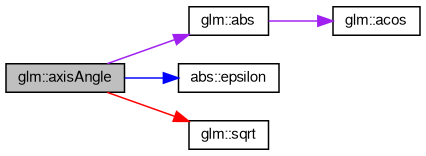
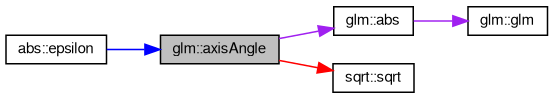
  digraph {
    rankdir=LR
    node [color=black fontname=FreeSans fontsize=10 shape=record]
    edge [color=purple fontname=FreeSans fontsize=10 labelfontname=FreeSans labelfontsize=10 style=solid]
    n1 [fillcolor=grey75 fontcolor=black height=0.2 label="glm::axisAngle" style=filled width=0.4]
    n2 [height=0.2 label="glm::abs" width=0.4]
    n3 [height=0.2 label="abs::epsilon" width=0.4]
-   n4 [height=0.2 label="glm::sqrt" width=0.4]
-   n5 [height=0.2 label="glm::acos" width=0.4]
+   n4 [height=0.2 label="sqrt::sqrt" width=0.4]
+   n5 [height=0.2 label="glm::glm" width=0.4]
    n1 -> n2
-   n1 -> n3 [color=blue]
+   n3 -> n1 [color=blue]
    n1 -> n4 [color=red]
    n2 -> n5
  }
